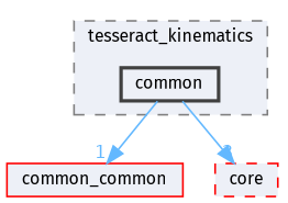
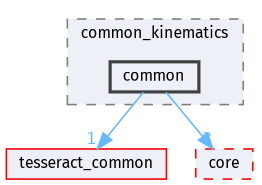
  digraph {
    compound=true
    fontname="Fira Sans"
    node [color=red fillcolor="#edf0f7" fontname="Fira Sans" fontsize=10 shape=box]
    edge [color=steelblue1 fontcolor=steelblue1 fontname="Fira Sans" fontsize=10 labeldistance=1.5 labelfontname=Helvetica labelfontsize=10]
    n1 [color=grey25 height=0.2 label=common style="filled,bold" width=0.4]
-   n2 [height=0.2 label=common_common style=filled width=0.4]
+   n2 [height=0.2 label=tesseract_common style=filled width=0.4]
    n3 [height=0.2 label=core style="filled,dashed" width=0.4]
    subgraph cluster_1 {
      bgcolor="#edf0f7"
      fontsize=10
-     label=tesseract_kinematics
+     label=common_kinematics
      pencolor=grey50
      style="filled,dashed"
      n1
    }
    n1 -> n2 [headlabel=1]
    n1 -> n3 [headlabel=3]
  }
